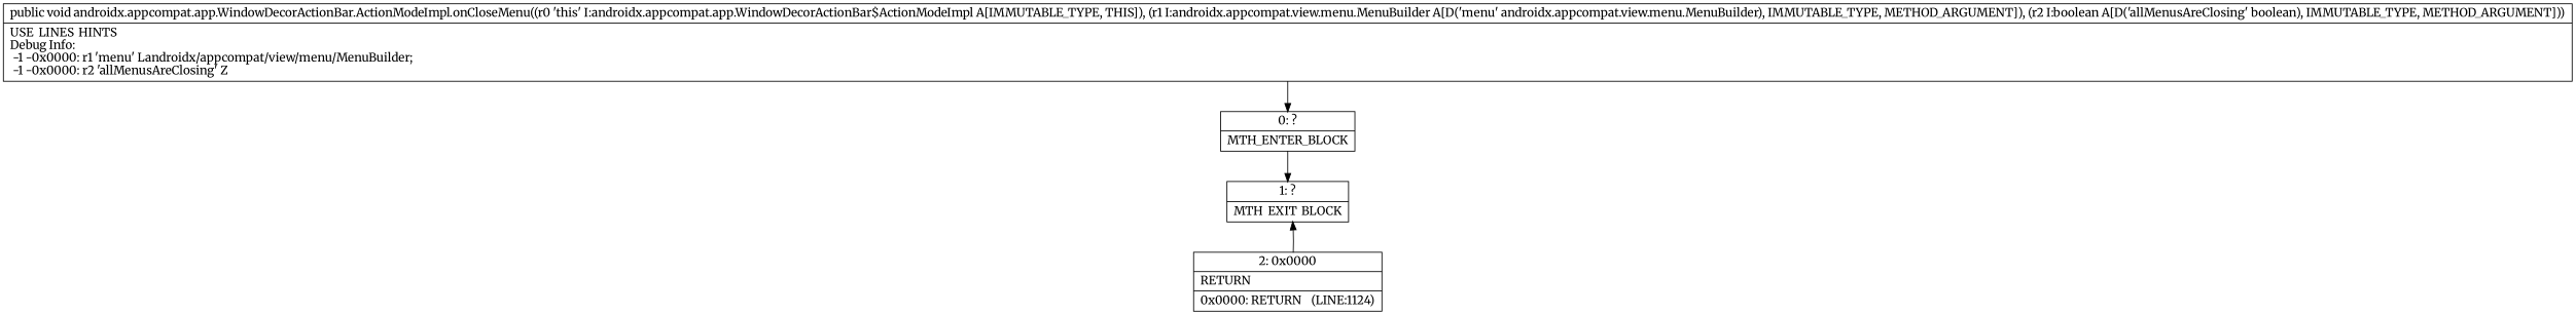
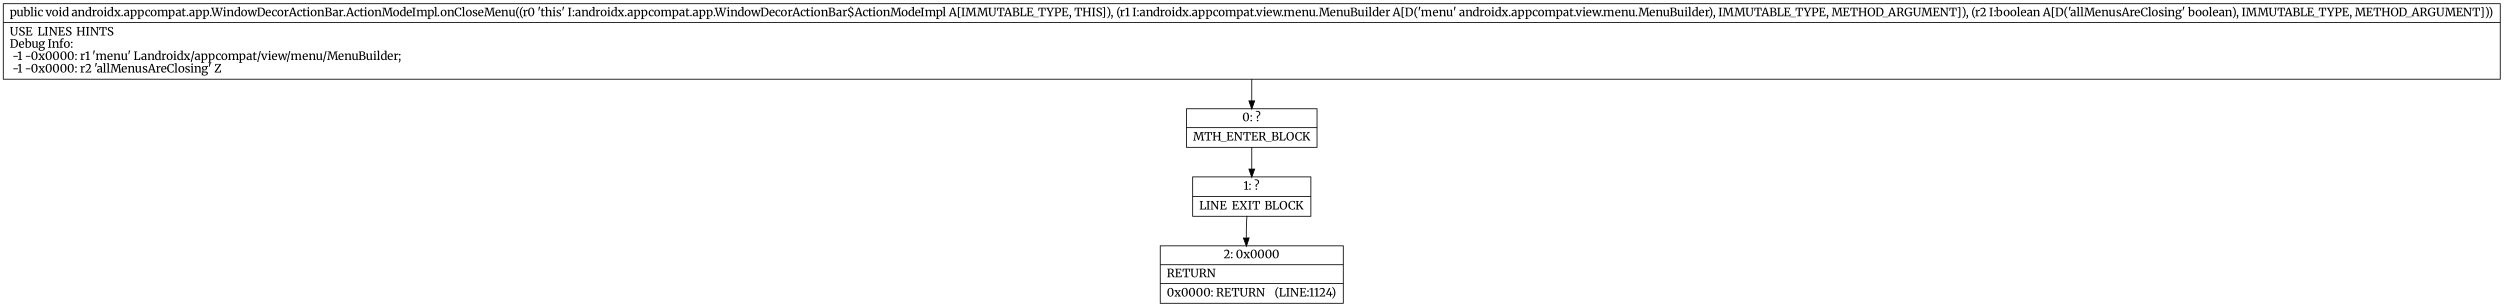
  digraph {
    fontname=Merriweather
    node [fontname=Merriweather shape=record]
    edge [fontname=Merriweather]
    n1 [label="{0\:\ ?|MTH_ENTER_BLOCK\l}"]
-   n2 [label="{1\:\ ?|MTH_EXIT_BLOCK\l}"]
+   n2 [label="{1\:\ ?|LINE_EXIT_BLOCK\l}"]
    n3 [label="{2\:\ 0x0000|RETURN\l|0x0000: RETURN    (LINE:1124)\l}"]
    n4 [label="{public void androidx.appcompat.app.WindowDecorActionBar.ActionModeImpl.onCloseMenu((r0 'this' I:androidx.appcompat.app.WindowDecorActionBar$ActionModeImpl A[IMMUTABLE_TYPE, THIS]), (r1 I:androidx.appcompat.view.menu.MenuBuilder A[D('menu' androidx.appcompat.view.menu.MenuBuilder), IMMUTABLE_TYPE, METHOD_ARGUMENT]), (r2 I:boolean A[D('allMenusAreClosing' boolean), IMMUTABLE_TYPE, METHOD_ARGUMENT]))  | USE_LINES_HINTS\lDebug Info:\l  \-1 \-0x0000: r1 'menu' Landroidx\/appcompat\/view\/menu\/MenuBuilder;\l  \-1 \-0x0000: r2 'allMenusAreClosing' Z\l}"]
    n1 -> n2
-   n3 -> n2
+   n2 -> n3
    n4 -> n1
  }
